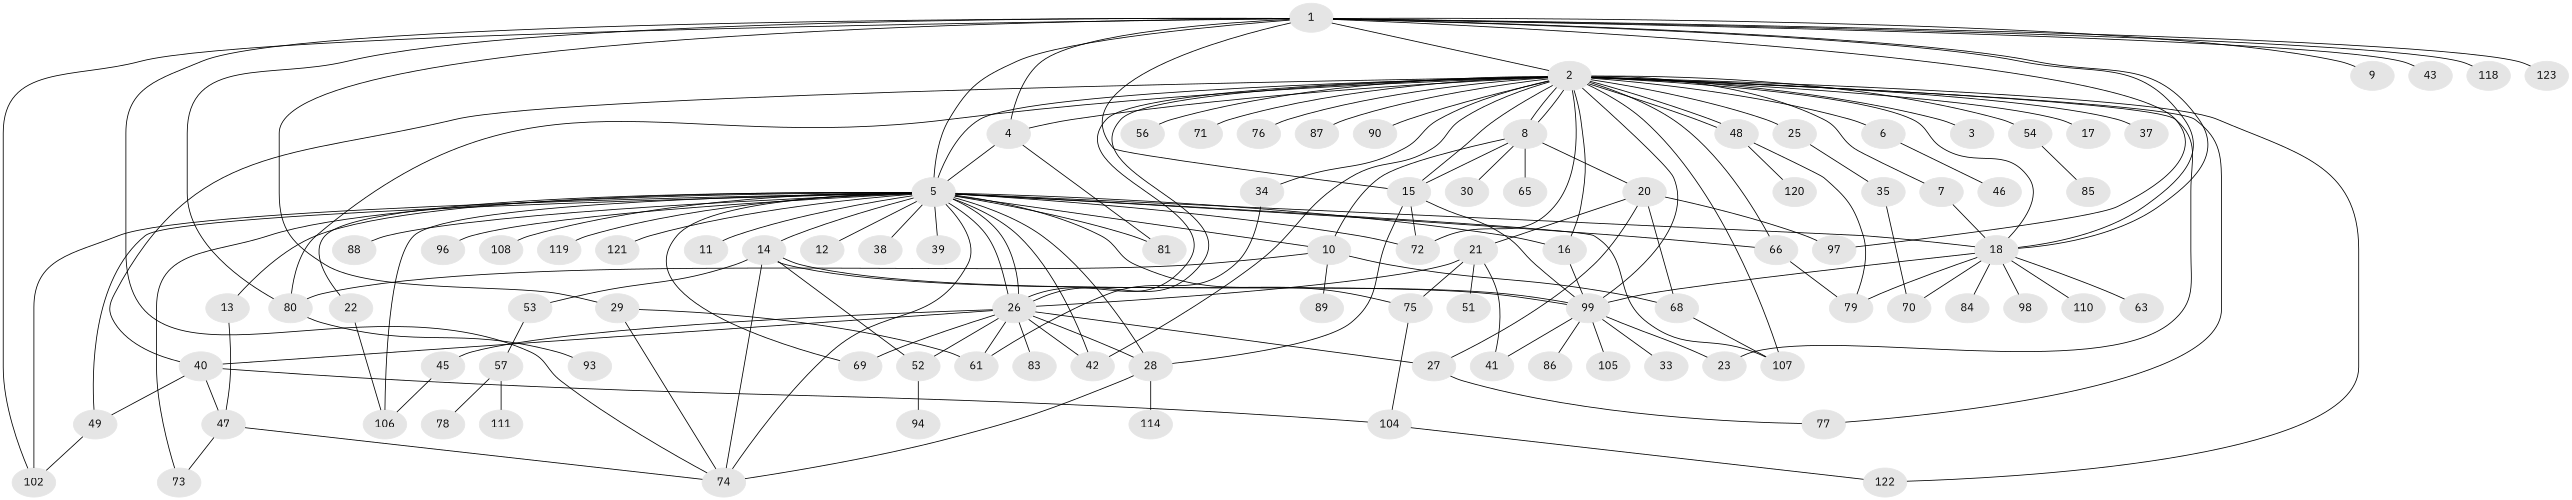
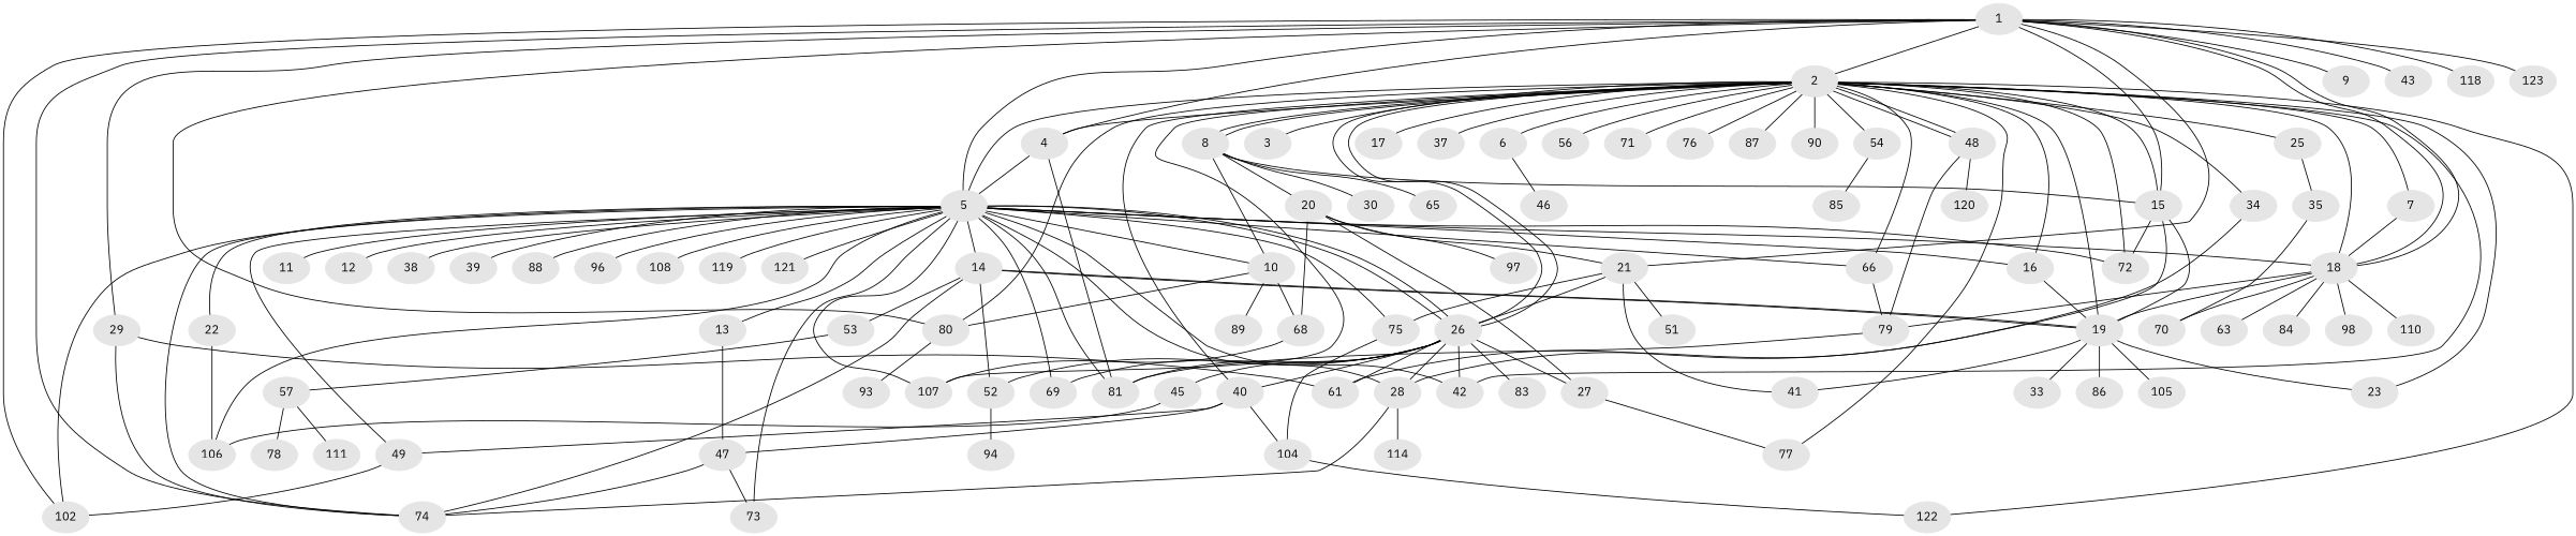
  graph {
    fontname="IBM Plex Sans"
    node [color=gray90 fontname="IBM Plex Sans" style=filled]
    edge [fontname="IBM Plex Sans"]
    1 [super="+95"]
    2 [super="+59"]
    4 [super="+57"]
    5 [super="+109"]
    9
    15
    18 [super="+64"]
    21 [super="+50"]
    29 [super="+117"]
    43
    74 [super="+92"]
    80
    102 [super="+103"]
    118
    123
    3
    6
    7
    8 [super="+24"]
    16 [super="+32"]
    17 [super="+31"]
-   19 [super="+82" label=99]
+   19 [super="+82"]
    23
    25
    26 [super="+44"]
    34
    37
    40 [super="+60"]
    42
    48 [super="+116"]
    54
    56
    66
    71
    72
    76
    77
    87
    90
    107
    122
    81 [super="+91"]
    10 [super="+115"]
    11
    12
    13
    14 [super="+100"]
    22
    28 [super="+67"]
    38
    39
    49 [super="+62"]
    69
    73
    75
    88
    96
    106 [super="+112"]
    108
    119
    121
    63
    70
    79 [super="+99"]
    84
    98
    110
    41
    51
    61
    93
    46
    20 [super="+36"]
    30
    65
    33
    86
    105
    35 [super="+101"]
    52
    27 [super="+58"]
    45
    83
    47
    104 [super="+113"]
    120
    85
    68
    89
    53
    114
    97
    94
    n94 [label=57]
    78
    111
    1 -- 2
    1 -- 4
    1 -- 5 [weight=2]
    1 -- 9
    1 -- 15
    1 -- 18
    1 -- 18
-   1 -- 97
+   1 -- 21
    1 -- 29
    1 -- 43
    1 -- 74
    1 -- 80
    1 -- 102
    1 -- 118
    1 -- 123
    2 -- 4 [weight=2]
    2 -- 5
    2 -- 15
    2 -- 18
    2 -- 80
    2 -- 3
    2 -- 6
    2 -- 7
    2 -- 8
    2 -- 8
    2 -- 16
    2 -- 17
    2 -- 19
    2 -- 23
    2 -- 25 [weight=2]
    2 -- 26
    2 -- 26
    2 -- 34
    2 -- 37
    2 -- 40
    2 -- 42
    2 -- 48
    2 -- 48
    2 -- 54
    2 -- 56
    2 -- 66
    2 -- 71
    2 -- 72
    2 -- 76
    2 -- 77
    2 -- 87
    2 -- 90
    2 -- 107
    2 -- 122
    4 -- 5
    4 -- 81
    5 -- 18
    5 -- 74
    5 -- 102
    5 -- 16
    5 -- 26
    5 -- 26
    5 -- 42
    5 -- 66
    5 -- 72
    5 -- 107
    5 -- 81
    5 -- 10
    5 -- 11
    5 -- 12
    5 -- 13
    5 -- 14
    5 -- 22
    5 -- 28 [weight=3]
    5 -- 38
    5 -- 39
    5 -- 49 [weight=2]
    5 -- 69
    5 -- 73
    5 -- 75
    5 -- 88
    5 -- 96
    5 -- 106
    5 -- 108
    5 -- 119
    5 -- 121
    15 -- 19
    15 -- 72
    15 -- 28
    18 -- 19
    18 -- 63
    18 -- 70
    18 -- 79
    18 -- 84
    18 -- 98
    18 -- 110
    21 -- 26
    21 -- 75
    21 -- 41
    21 -- 51
    29 -- 74
    29 -- 61
    80 -- 93
    6 -- 46
    7 -- 18
    8 -- 15
    8 -- 10
    8 -- 20
    8 -- 30
    8 -- 65
    16 -- 19
    19 -- 23
    19 -- 41
    19 -- 33
    19 -- 86
    19 -- 105
    25 -- 35
    26 -- 40
    26 -- 42
+   26 -- 81
    26 -- 28
    26 -- 69
    26 -- 61
    26 -- 52
    26 -- 27
    26 -- 45
    26 -- 83
    34 -- 61
    40 -- 49
    40 -- 47
    40 -- 104
    48 -- 79
    48 -- 120
    54 -- 85
    66 -- 79
    10 -- 80
    10 -- 68
    10 -- 89
    13 -- 47
    14 -- 74
    14 -- 19
    14 -- 19
    14 -- 52
    14 -- 53
    22 -- 106
    28 -- 74
    28 -- 114
    49 -- 102
    75 -- 104
+   79 -- 81
    20 -- 21
    20 -- 27
    20 -- 68
    20 -- 97
    35 -- 70
    52 -- 94
    27 -- 77
    45 -- 106
    47 -- 74
    47 -- 73
    104 -- 122
    68 -- 107
    53 -- n94
    n94 -- 78
    n94 -- 111
  }
